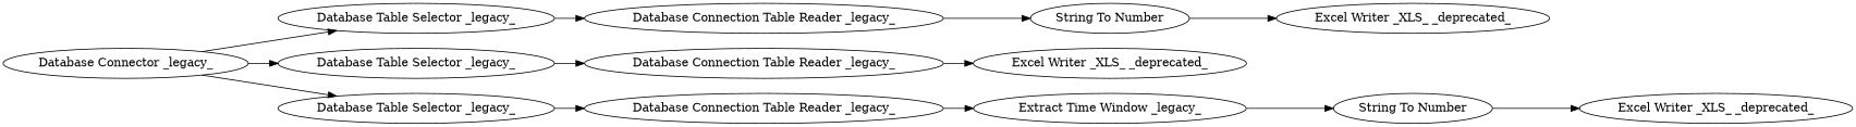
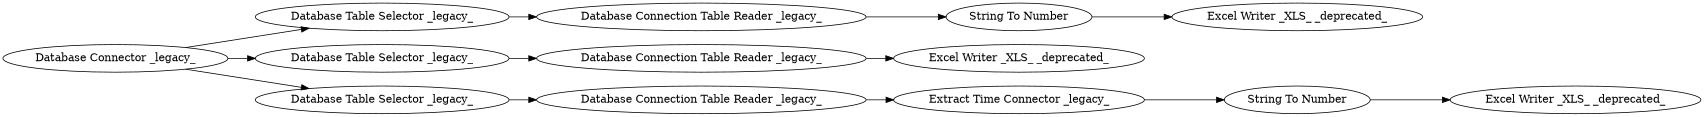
  digraph {
    rankdir=LR
    n1 [label="Database Connection Table Reader _legacy_"]
    n2 [label="String To Number"]
    n3 [label="Excel Writer _XLS_ _deprecated_"]
    n4 [label="Database Table Selector _legacy_"]
    n5 [label="Database Connection Table Reader _legacy_"]
-   n6 [label="Extract Time Window _legacy_"]
+   n6 [label="Extract Time Connector _legacy_"]
    n7 [label="String To Number"]
    n8 [label="Database Connector _legacy_"]
    n9 [label="Database Table Selector _legacy_"]
    n10 [label="Database Table Selector _legacy_"]
    n11 [label="Database Connection Table Reader _legacy_"]
    n12 [label="Excel Writer _XLS_ _deprecated_"]
    n13 [label="Excel Writer _XLS_ _deprecated_"]
    n1 -> n2
    n2 -> n3
    n4 -> n1
    n5 -> n6
    n6 -> n7
    n7 -> n12
    n8 -> n4
    n8 -> n9
    n8 -> n10
    n9 -> n11
    n10 -> n5
    n11 -> n13
  }
